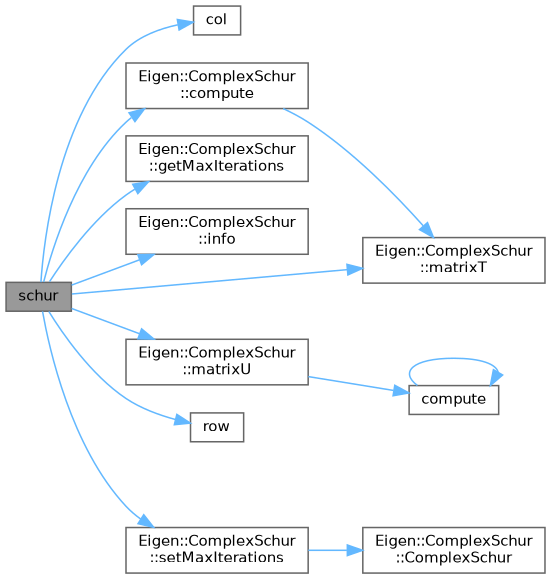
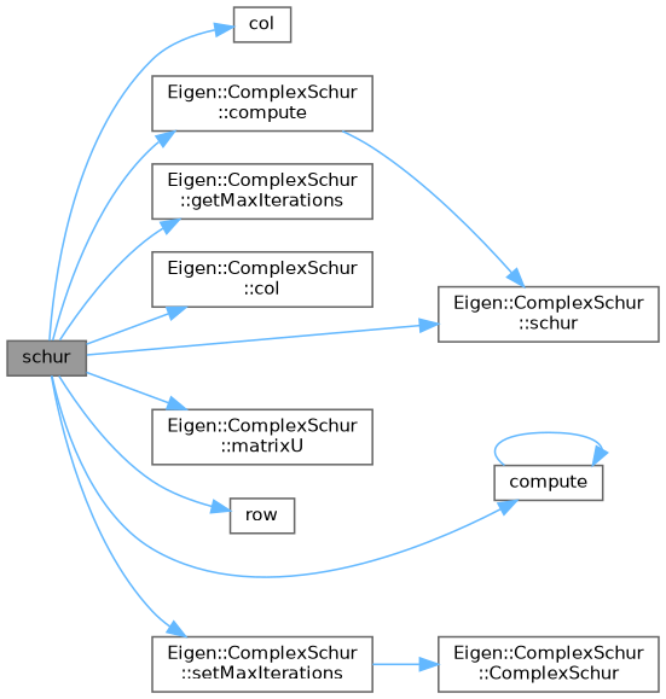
  digraph {
    rankdir=LR
    node [color=grey40 fillcolor=white fontname=Helvetica fontsize=10 shape=box style=filled]
    edge [color=steelblue1 fontname=Helvetica fontsize=10 labelfontname=Helvetica labelfontsize=10 style=solid]
    n1 [color=gray40 fillcolor=grey60 fontcolor=black height=0.2 label=schur width=0.4]
    n2 [height=0.2 label=col width=0.4]
    n3 [height=0.2 label="Eigen::ComplexSchur\l::compute" width=0.4]
    n4 [height=0.2 label="Eigen::ComplexSchur\l::getMaxIterations" width=0.4]
-   n5 [height=0.2 label="Eigen::ComplexSchur\l::info" width=0.4]
-   n6 [height=0.2 label="Eigen::ComplexSchur\l::matrixT" width=0.4]
+   n5 [height=0.2 label="Eigen::ComplexSchur\l::col" width=0.4]
+   n6 [height=0.2 label="Eigen::ComplexSchur\l::schur" width=0.4]
    n7 [height=0.2 label="Eigen::ComplexSchur\l::matrixU" width=0.4]
    n8 [height=0.2 label=row width=0.4]
    n9 [height=0.2 label=compute width=0.4]
    n10 [height=0.2 label="Eigen::ComplexSchur\l::setMaxIterations" width=0.4]
    n11 [height=0.2 label="Eigen::ComplexSchur\l::ComplexSchur" width=0.4]
    n1 -> n2
    n1 -> n3
    n1 -> n4
    n1 -> n5
    n1 -> n6
    n1 -> n7
    n1 -> n8
-   n7 -> n9
+   n1 -> n9
    n1 -> n10
    n3 -> n6
    n9 -> n9
    n10 -> n11
  }
